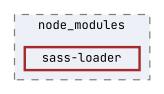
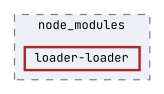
  digraph {
    compound=true
    fontname="JetBrains Mono"
-   n1 [color=brown fillcolor="#edf0f7" fontname="JetBrains Mono" fontsize=10 height=0.2 label="sass-loader" shape=box style="filled,bold" width=0.4]
+   n1 [color=brown fillcolor="#edf0f7" fontname="JetBrains Mono" fontsize=10 height=0.2 label="loader-loader" shape=box style="filled,bold" width=0.4]
    subgraph cluster_1 {
      bgcolor="#edf0f7"
      fontsize=10
      label=node_modules
      pencolor=grey50
      style="filled,dashed"
      n1
    }
  }
